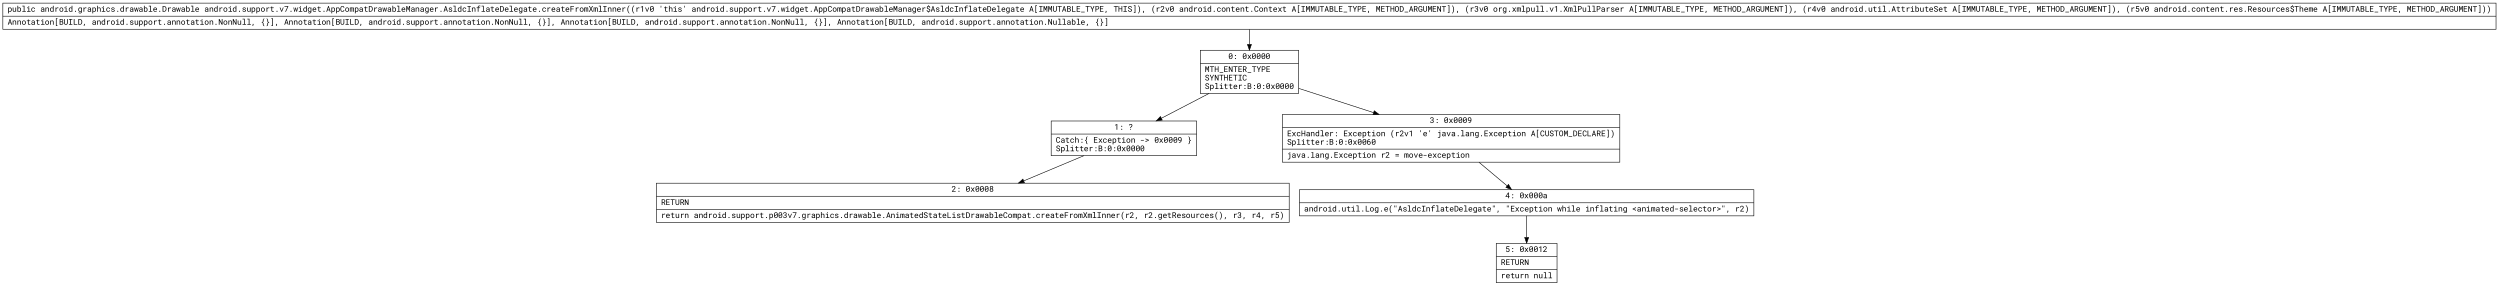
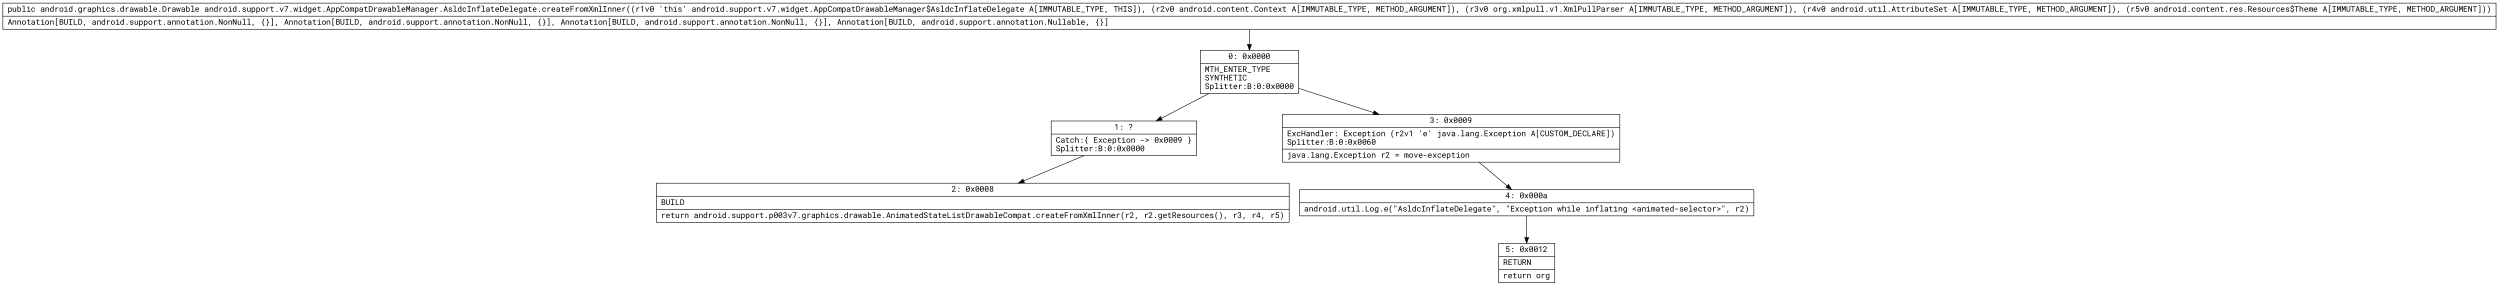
  digraph {
    fontname="Roboto Mono"
    node [fontname="Roboto Mono" shape=record]
    edge [fontname="Roboto Mono"]
    n1 [label="{0\:\ 0x0000|MTH_ENTER_TYPE\lSYNTHETIC\lSplitter:B:0:0x0000\l}"]
    n2 [label="{1\:\ ?|Catch:\{ Exception \-\> 0x0009 \}\lSplitter:B:0:0x0000\l}"]
    n3 [label="{3\:\ 0x0009|ExcHandler: Exception (r2v1 'e' java.lang.Exception A[CUSTOM_DECLARE])\lSplitter:B:0:0x0060\l|java.lang.Exception r2 = move\-exception\l}"]
-   n4 [label="{2\:\ 0x0008|RETURN\l|return android.support.p003v7.graphics.drawable.AnimatedStateListDrawableCompat.createFromXmlInner(r2, r2.getResources(), r3, r4, r5)\l}"]
+   n4 [label="{2\:\ 0x0008|BUILD\l|return android.support.p003v7.graphics.drawable.AnimatedStateListDrawableCompat.createFromXmlInner(r2, r2.getResources(), r3, r4, r5)\l}"]
    n5 [label="{4\:\ 0x000a|android.util.Log.e(\"AsldcInflateDelegate\", \"Exception while inflating \<animated\-selector\>\", r2)\l}"]
-   n6 [label="{5\:\ 0x0012|RETURN\l|return null\l}"]
+   n6 [label="{5\:\ 0x0012|RETURN\l|return org\l}"]
    n7 [label="{public android.graphics.drawable.Drawable android.support.v7.widget.AppCompatDrawableManager.AsldcInflateDelegate.createFromXmlInner((r1v0 'this' android.support.v7.widget.AppCompatDrawableManager$AsldcInflateDelegate A[IMMUTABLE_TYPE, THIS]), (r2v0 android.content.Context A[IMMUTABLE_TYPE, METHOD_ARGUMENT]), (r3v0 org.xmlpull.v1.XmlPullParser A[IMMUTABLE_TYPE, METHOD_ARGUMENT]), (r4v0 android.util.AttributeSet A[IMMUTABLE_TYPE, METHOD_ARGUMENT]), (r5v0 android.content.res.Resources$Theme A[IMMUTABLE_TYPE, METHOD_ARGUMENT]))  | Annotation[BUILD, android.support.annotation.NonNull, \{\}], Annotation[BUILD, android.support.annotation.NonNull, \{\}], Annotation[BUILD, android.support.annotation.NonNull, \{\}], Annotation[BUILD, android.support.annotation.Nullable, \{\}]\l}"]
    n1 -> n2
    n1 -> n3
    n2 -> n4
    n3 -> n5
    n5 -> n6
    n7 -> n1
  }
